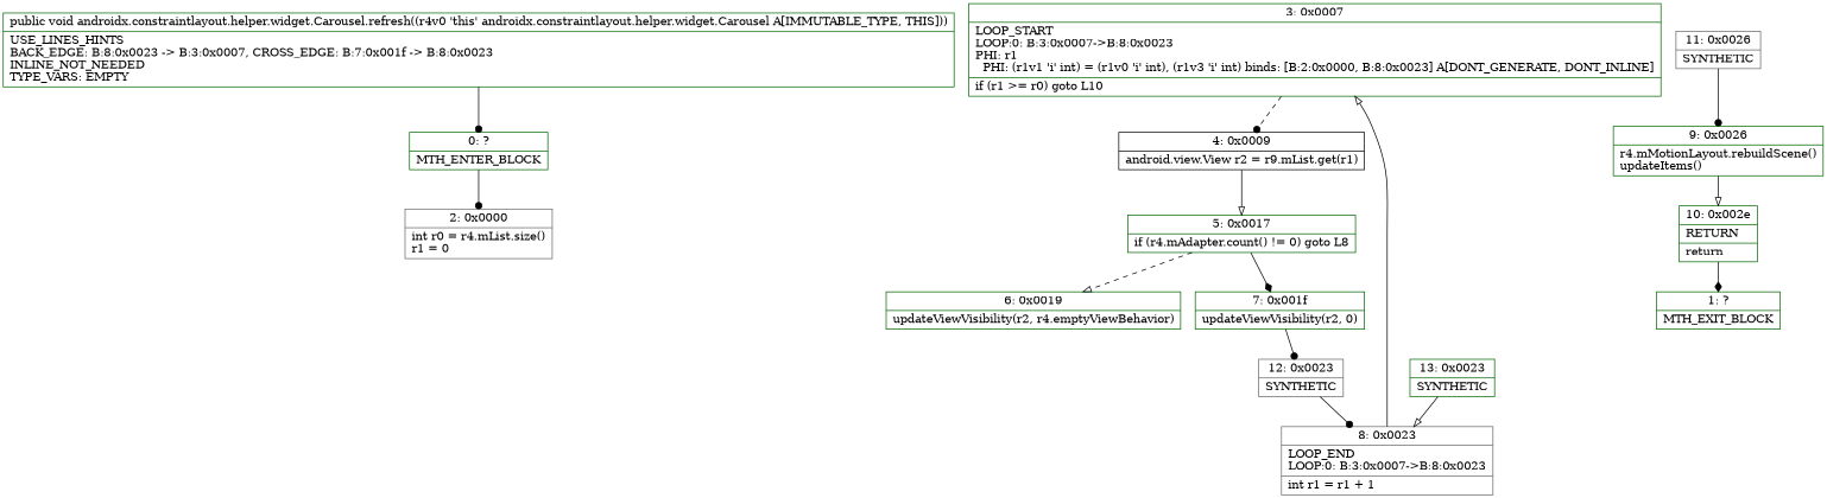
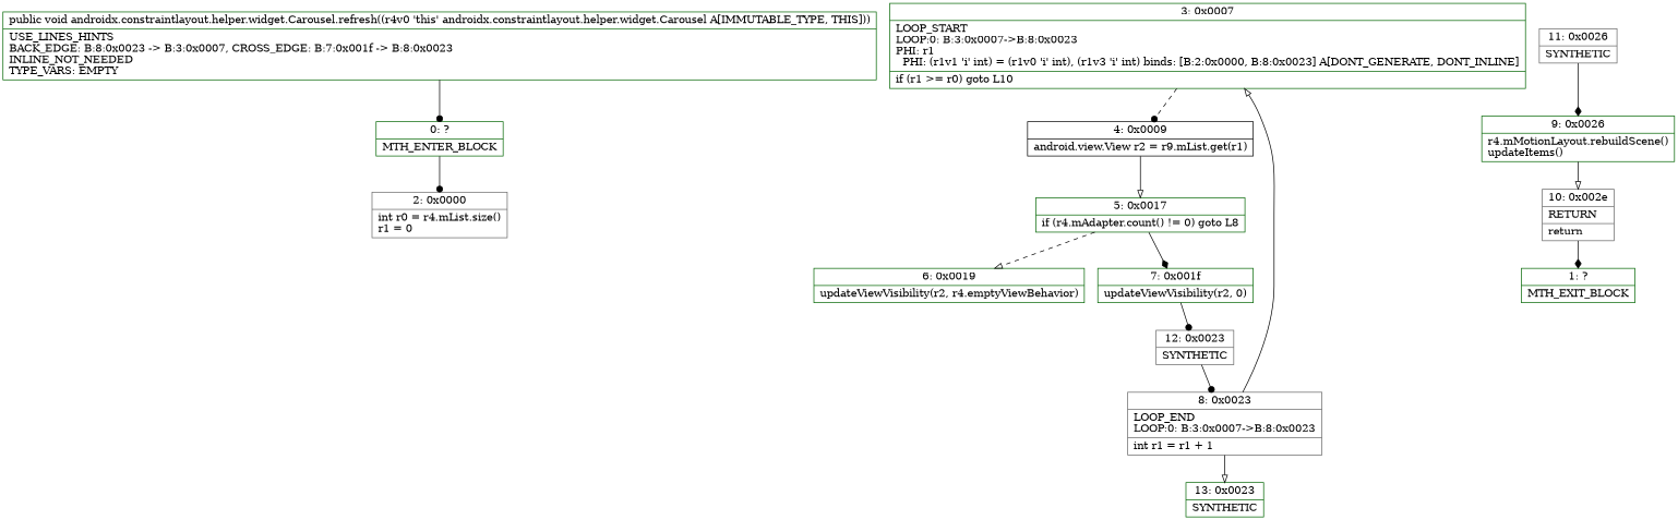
  digraph {
    node [color=darkgreen shape=record]
    edge [arrowhead=dot]
    n1 [label="{0\:\ ?|MTH_ENTER_BLOCK\l}"]
    n2 [color=gray40 label="{2\:\ 0x0000|int r0 = r4.mList.size()\lr1 = 0\l}"]
    n3 [label="{3\:\ 0x0007|LOOP_START\lLOOP:0: B:3:0x0007\-\>B:8:0x0023\lPHI: r1 \l  PHI: (r1v1 'i' int) = (r1v0 'i' int), (r1v3 'i' int) binds: [B:2:0x0000, B:8:0x0023] A[DONT_GENERATE, DONT_INLINE]\l|if (r1 \>= r0) goto L10\l}"]
    n4 [color=black label="{4\:\ 0x0009|android.view.View r2 = r9.mList.get(r1)\l}"]
    n5 [label="{5\:\ 0x0017|if (r4.mAdapter.count() != 0) goto L8\l}"]
    n6 [color=gray40 label="{11\:\ 0x0026|SYNTHETIC\l}"]
    n7 [label="{9\:\ 0x0026|r4.mMotionLayout.rebuildScene()\lupdateItems()\l}"]
    n8 [label="{6\:\ 0x0019|updateViewVisibility(r2, r4.emptyViewBehavior)\l}"]
    n9 [label="{7\:\ 0x001f|updateViewVisibility(r2, 0)\l}"]
    n10 [color=gray40 label="{12\:\ 0x0023|SYNTHETIC\l}"]
    n11 [label="{13\:\ 0x0023|SYNTHETIC\l}"]
    n12 [color=gray40 label="{8\:\ 0x0023|LOOP_END\lLOOP:0: B:3:0x0007\-\>B:8:0x0023\l|int r1 = r1 + 1\l}"]
-   n13 [label="{10\:\ 0x002e|RETURN\l|return\l}"]
+   n13 [color=gray40 label="{10\:\ 0x002e|RETURN\l|return\l}"]
    n14 [label="{1\:\ ?|MTH_EXIT_BLOCK\l}"]
    n15 [label="{public void androidx.constraintlayout.helper.widget.Carousel.refresh((r4v0 'this' androidx.constraintlayout.helper.widget.Carousel A[IMMUTABLE_TYPE, THIS]))  | USE_LINES_HINTS\lBACK_EDGE: B:8:0x0023 \-\> B:3:0x0007, CROSS_EDGE: B:7:0x001f \-\> B:8:0x0023\lINLINE_NOT_NEEDED\lTYPE_VARS: EMPTY\l}"]
    n1 -> n2
    n3 -> n4 [style=dashed]
    n4 -> n5 [arrowhead=onormal]
    n5 -> n8 [arrowhead=onormal style=dashed]
    n5 -> n9 [arrowhead=diamond]
-   n6 -> n7
+   n6 -> n7 [arrowhead=diamond]
    n7 -> n13 [arrowhead=onormal]
    n9 -> n10
    n10 -> n12
-   n11 -> n12 [arrowhead=onormal]
+   n12 -> n11 [arrowhead=onormal]
    n12 -> n3 [arrowhead=onormal]
    n13 -> n14 [arrowhead=diamond]
    n15 -> n1
  }
